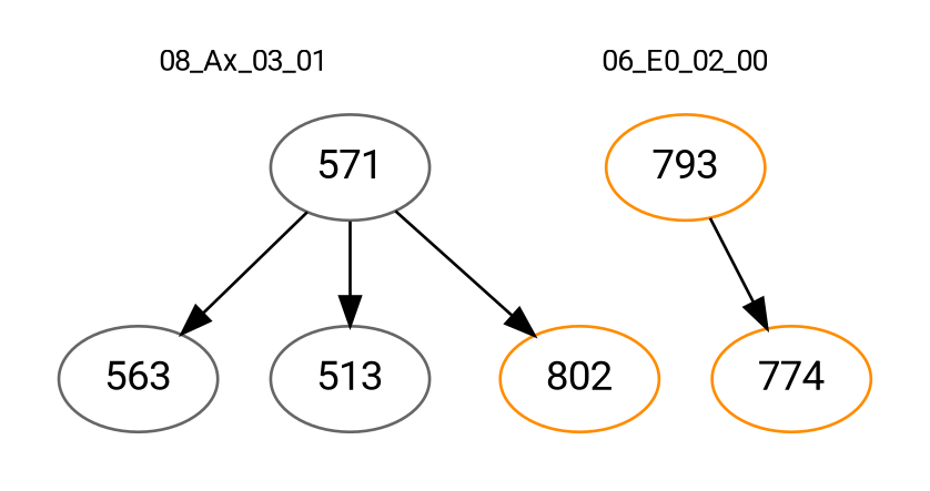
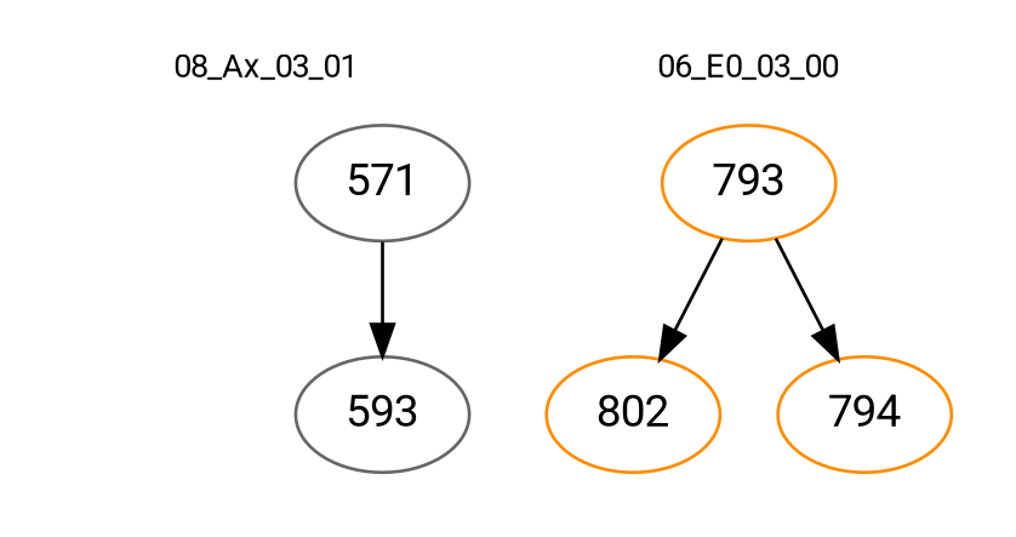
  digraph {
    fontname=Roboto
    node [color=gray40 fontname=Roboto]
    edge [color=black fontname=Roboto]
    n1 [label=571]
-   n2 [label=563]
-   n3 [label=513]
+   n3 [label=593]
    n4 [color=darkorange label=793]
    n5 [color=darkorange label=802]
-   n6 [color=darkorange label=774]
+   n6 [color=darkorange label=794]
    subgraph cluster_1 {
      color=white
      fontsize=10
      label="08_Ax_03_01"
      n1
-     n2
      n3
    }
    subgraph cluster_2 {
      color=white
      fontsize=10
-     label="06_E0_02_00"
+     label="06_E0_03_00"
      n4
      n5
      n6
    }
-   n1 -> n2
    n1 -> n3
-   n1 -> n5
+   n4 -> n5
    n4 -> n6
  }
